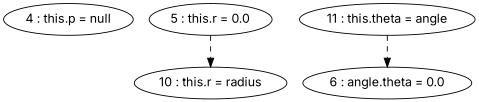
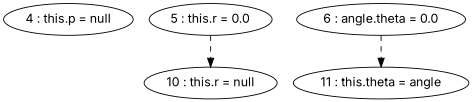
  digraph {
    fontname=Inter
    node [fontname=Inter]
    edge [fontname=Inter style=dashed]
    "4 : this.p = null"
    "5 : this.r = 0.0"
-   "10 : this.r = radius"
+   "10 : this.r = radius" [label="10 : this.r = null"]
    n4 [label="6 : angle.theta = 0.0"]
    "11 : this.theta = angle"
    "5 : this.r = 0.0" -> "10 : this.r = radius"
-   "11 : this.theta = angle" -> n4
+   n4 -> "11 : this.theta = angle"
  }
